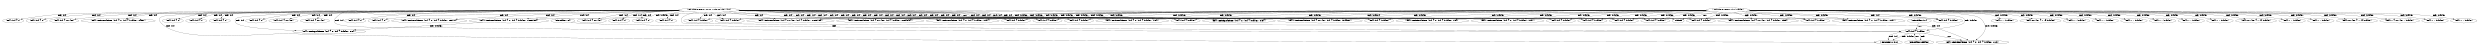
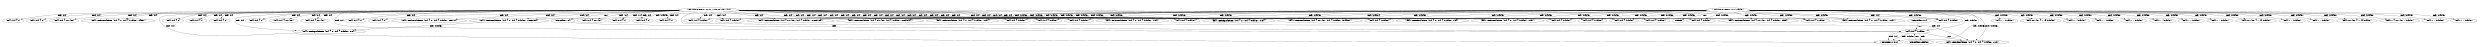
  digraph {
    fontname="DejaVu Sans Mono"
    node [fontname="DejaVu Sans Mono"]
    edge [fontname="DejaVu Sans Mono"]
    n1 [label="(Call,buf + buf_len)"]
    n2 [label="(Call,read_i32_leb128 (buf + 1, buf + buf_len, &val))"]
    n3 [label="(MethodReturn,int)"]
    n4 [label="(Identifier,def_len)"]
    n5 [label="(MethodParameterIn,const unsigned char *buf)"]
    n6 [label="(Call,read_u32_leb128 (buf + op->len, buf + buf_len, &def))"]
    n7 [label="(Call,buf + buf_len)"]
    n8 [label="(Call,read_u32_leb128 (buf + 1, buf + buf_len, &val))"]
    n9 [label="(Call,read_u32_leb128 (buf + op->len, buf + buf_len, &offset))"]
    n10 [label="(Call,read_u32_leb128 (buf + 1, buf + buf_len, &val))"]
    n11 [label="(Call,read_i64_leb128 (buf + 1, buf + buf_len, &val))"]
    n12 [label="(Call,read_u64_leb128 (buf + 1, buf + buf_len, &val))"]
    n13 [label="(Call,buf + 1)"]
    n14 [label="(Call,buf + buf_len)"]
    n15 [label="(Call,buf + 1)"]
    n16 [label="(Call,read_u32_leb128 (buf + 1, buf + buf_len, &val))"]
    n17 [label="(Call,buf + buf_len)"]
    n18 [label="(Call,buf + buf_len)"]
    n19 [label="(Call,buf + buf_len)"]
    n20 [label="(Call,buf + 1)"]
    n21 [label="(Call,buf + buf_len)"]
    n22 [label="(Call,read_u32_leb128 (buf + op->len, buf + buf_len, &reserved))"]
    n23 [label="(Call,buf + 1)"]
    n24 [label="(Call,read_u32_leb128 (buf + op->len, buf + buf_len, &table[i]))"]
    n25 [label="(Call,buf + op->len)"]
    n26 [label="(Call,buf + op->len)"]
    n27 [label="(Call,read_u32_leb128 (buf + 1, buf + buf_len, &val))"]
    n28 [label="(Call,buf + buf_len)"]
    n29 [label="(Call,buf + 1)"]
    n30 [label="(Call,buf + buf_len)"]
    n31 [label="(Call,buf + 1)"]
    n32 [label="(Call,buf + buf_len)"]
    n33 [label="(Call,read_u32_leb128 (buf + 1, buf + buf_len, &count))"]
    n34 [label="(Call,buf + op->len)"]
    n35 [label="(Call,buf + 1)"]
    n36 [label="(Call,buf + buf_len)"]
    n37 [label="(Call,buf + buf_len)"]
    n38 [label="(Call,buf + 1)"]
    n39 [label="(Call,buf + 1)"]
    n40 [label="(Call,read_i32_leb128 (buf + 1, buf + buf_len, &val))"]
    n41 [label="(Call,buf + 1)"]
    n42 [label="(Call,buf + 1)"]
    n43 [label="(Call,buf + op->len)"]
    n44 [label="(Call,read_u32_leb128 (buf + 1, buf + buf_len, &flag))"]
    n45 [label="(Call,buf + buf_len)"]
    n46 [label="(Call,buf + buf_len)"]
    n47 [label="(Call,read_u32_leb128 (buf + 1, buf + buf_len, &reserved))"]
    n48 [label="(Call,buf + buf_len)"]
    1000100
    n50 [label="(MethodParameterIn,int buf_len)"]
    n51 [label="(Call,n < buf_len)"]
    n52 [label="(Call,op->len + n <= buf_len)"]
    n53 [label="(Call,n < buf_len)"]
    n54 [label="(Call,n < buf_len)"]
    n55 [label="(Call,n < buf_len)"]
    n56 [label="(Call,n < buf_len)"]
    n57 [label="(Call,n < buf_len)"]
    n58 [label="(Call,n < buf_len)"]
    n59 [label="(Call,op->len + n <= buf_len)"]
    n60 [label="(Call,n < buf_len)"]
    n61 [label="(Call,n < buf_len)"]
    n62 [label="(Call,op->len + n <= buf_len)"]
    n63 [label="(Call,n + op->len < buf_len)"]
    n64 [label="(Call,n < buf_len)"]
    n65 [label="(Call,n < buf_len)"]
    n66 [label="(Identifier,val)"]
    n67 [label="(Identifier,buf)"]
    n1 -> n2 [label="AST: "]
    n1 -> n3 [label="DDG: buf"]
    n1 -> n3 [label="DDG: buf_len"]
    n1 -> n4 [label="CFG: "]
    n4 -> n1 [label="AST: "]
    n5 -> n1 [label="DDG: buf"]
    n5 -> n2 [label="DDG: buf"]
    n5 -> n3 [label="DDG: buf"]
    n5 -> n6 [label="DDG: buf"]
    n5 -> n7 [label="DDG: buf"]
    n5 -> n8 [label="DDG: buf"]
    n5 -> n9 [label="DDG: buf"]
    n5 -> n10 [label="DDG: buf"]
    n5 -> n11 [label="DDG: buf"]
    n5 -> n12 [label="DDG: buf"]
    n5 -> n13 [label="DDG: buf"]
    n5 -> n14 [label="DDG: buf"]
    n5 -> n15 [label="DDG: buf"]
    n5 -> n16 [label="DDG: buf"]
    n5 -> n17 [label="DDG: buf"]
    n5 -> n18 [label="DDG: buf"]
    n5 -> n19 [label="DDG: buf"]
    n5 -> n20 [label="DDG: buf"]
    n5 -> n21 [label="DDG: buf"]
    n5 -> n22 [label="DDG: buf"]
    n5 -> n23 [label="DDG: buf"]
    n5 -> n24 [label="DDG: buf"]
    n5 -> n25 [label="DDG: buf"]
    n5 -> n26 [label="DDG: buf"]
    n5 -> n27 [label="DDG: buf"]
    n5 -> n28 [label="DDG: buf"]
    n5 -> n29 [label="DDG: buf"]
    n5 -> n30 [label="DDG: buf"]
    n5 -> n31 [label="DDG: buf"]
    n5 -> n32 [label="DDG: buf"]
    n5 -> n33 [label="DDG: buf"]
    n5 -> n34 [label="DDG: buf"]
    n5 -> n35 [label="DDG: buf"]
    n5 -> n36 [label="DDG: buf"]
    n5 -> n37 [label="DDG: buf"]
    n5 -> n38 [label="DDG: buf"]
    n5 -> n39 [label="DDG: buf"]
    n5 -> n40 [label="DDG: buf"]
    n5 -> n41 [label="DDG: buf"]
    n5 -> n42 [label="DDG: buf"]
    n5 -> n43 [label="DDG: buf"]
    n5 -> n44 [label="DDG: buf"]
    n5 -> n45 [label="DDG: buf"]
    n5 -> n46 [label="DDG: buf"]
    n5 -> n47 [label="DDG: buf"]
    n5 -> n48 [label="DDG: buf"]
-   n5 -> 1000100 [label="AST: "]
+   n5 -> n66 [label="AST: "]
    n47 -> n12 [label="DDG: buf_len"]
    n50 -> n1 [label="DDG: buf_len"]
    n50 -> n2 [label="DDG: buf_len"]
+   n50 -> n3 [label="DDG: buf_len"]
    n50 -> n6 [label="DDG: buf_len"]
    n50 -> n7 [label="DDG: buf_len"]
    n50 -> n8 [label="DDG: buf_len"]
    n50 -> n9 [label="DDG: buf_len"]
    n50 -> n10 [label="DDG: buf_len"]
    n50 -> n11 [label="DDG: buf_buf"]
    n50 -> n14 [label="DDG: buf_len"]
    n50 -> n16 [label="DDG: buf_len"]
    n50 -> n17 [label="DDG: buf_len"]
    n50 -> n18 [label="DDG: buf_len"]
    n50 -> n19 [label="DDG: buf_len"]
    n50 -> n21 [label="DDG: buf_len"]
    n50 -> n22 [label="DDG: buf_len"]
    n50 -> n24 [label="DDG: buf_len"]
    n50 -> n27 [label="DDG: buf_len"]
    n50 -> n28 [label="DDG: buf_len"]
    n50 -> n30 [label="DDG: buf_len"]
    n50 -> n32 [label="DDG: buf_len"]
    n50 -> n36 [label="DDG: buf_len"]
    n50 -> n37 [label="DDG: buf_len"]
    n50 -> n40 [label="DDG: buf_len"]
    n50 -> n45 [label="DDG: buf_len"]
    n50 -> n46 [label="DDG: buf_len"]
    n50 -> n47 [label="DDG: buf_len"]
    n50 -> n48 [label="DDG: buf_len"]
    n50 -> 1000100 [label="AST: "]
    n50 -> n51 [label="DDG: buf_len"]
    n50 -> n52 [label="DDG: buf_len"]
    n50 -> n53 [label="DDG: buf_len"]
    n50 -> n54 [label="DDG: buf_len"]
    n50 -> n55 [label="DDG: buf_len"]
    n50 -> n56 [label="DDG: buf_len"]
    n50 -> n57 [label="DDG: buf_len"]
    n50 -> n58 [label="DDG: buf_len"]
    n50 -> n59 [label="DDG: buf_len"]
    n50 -> n60 [label="DDG: buf_len"]
    n50 -> n61 [label="DDG: buf_len"]
    n50 -> n62 [label="DDG: buf_len"]
    n50 -> n63 [label="DDG: buf_len"]
    n50 -> n64 [label="DDG: buf_len"]
    n50 -> n65 [label="DDG: buf_len"]
    n66 -> n1 [label="CFG: "]
    n67 -> n1 [label="AST: "]
  }
